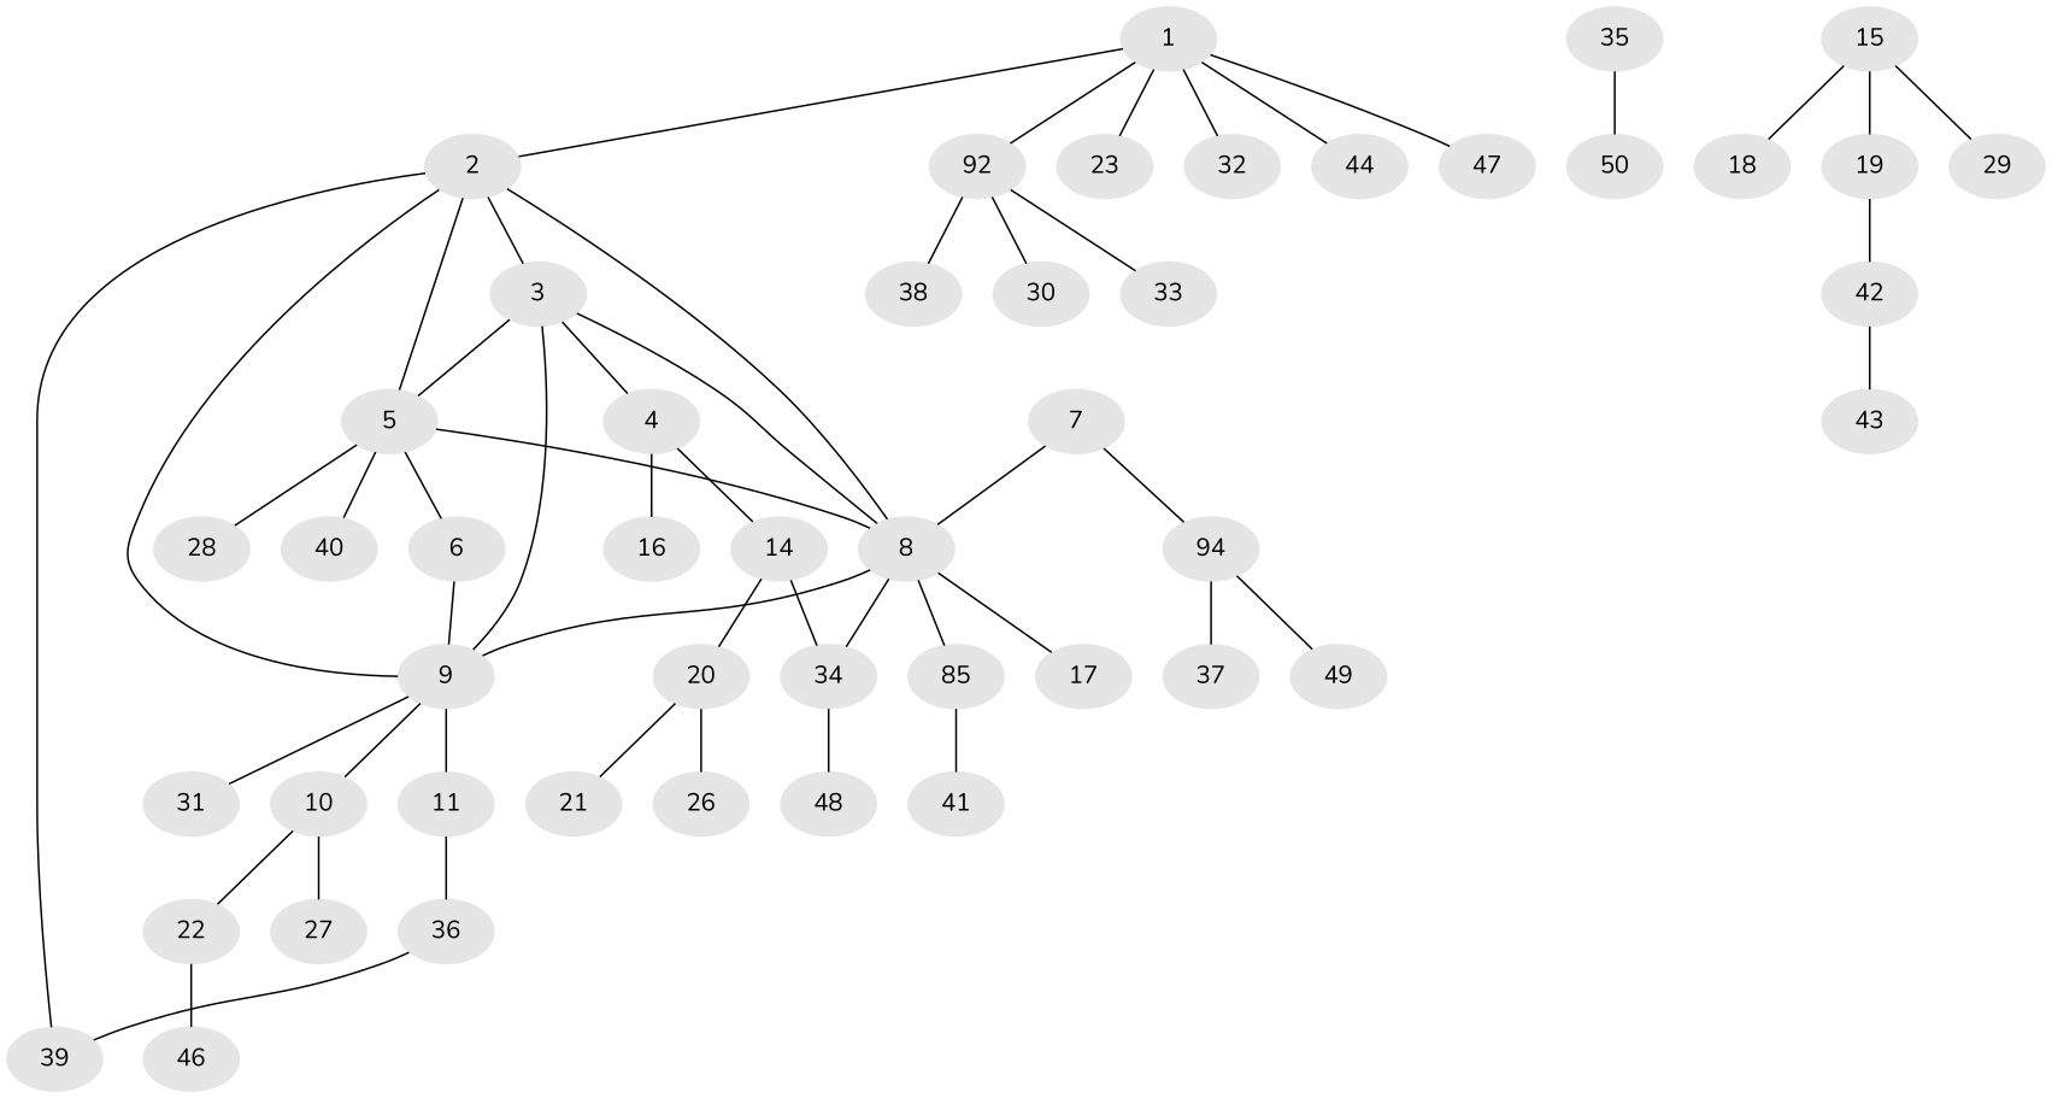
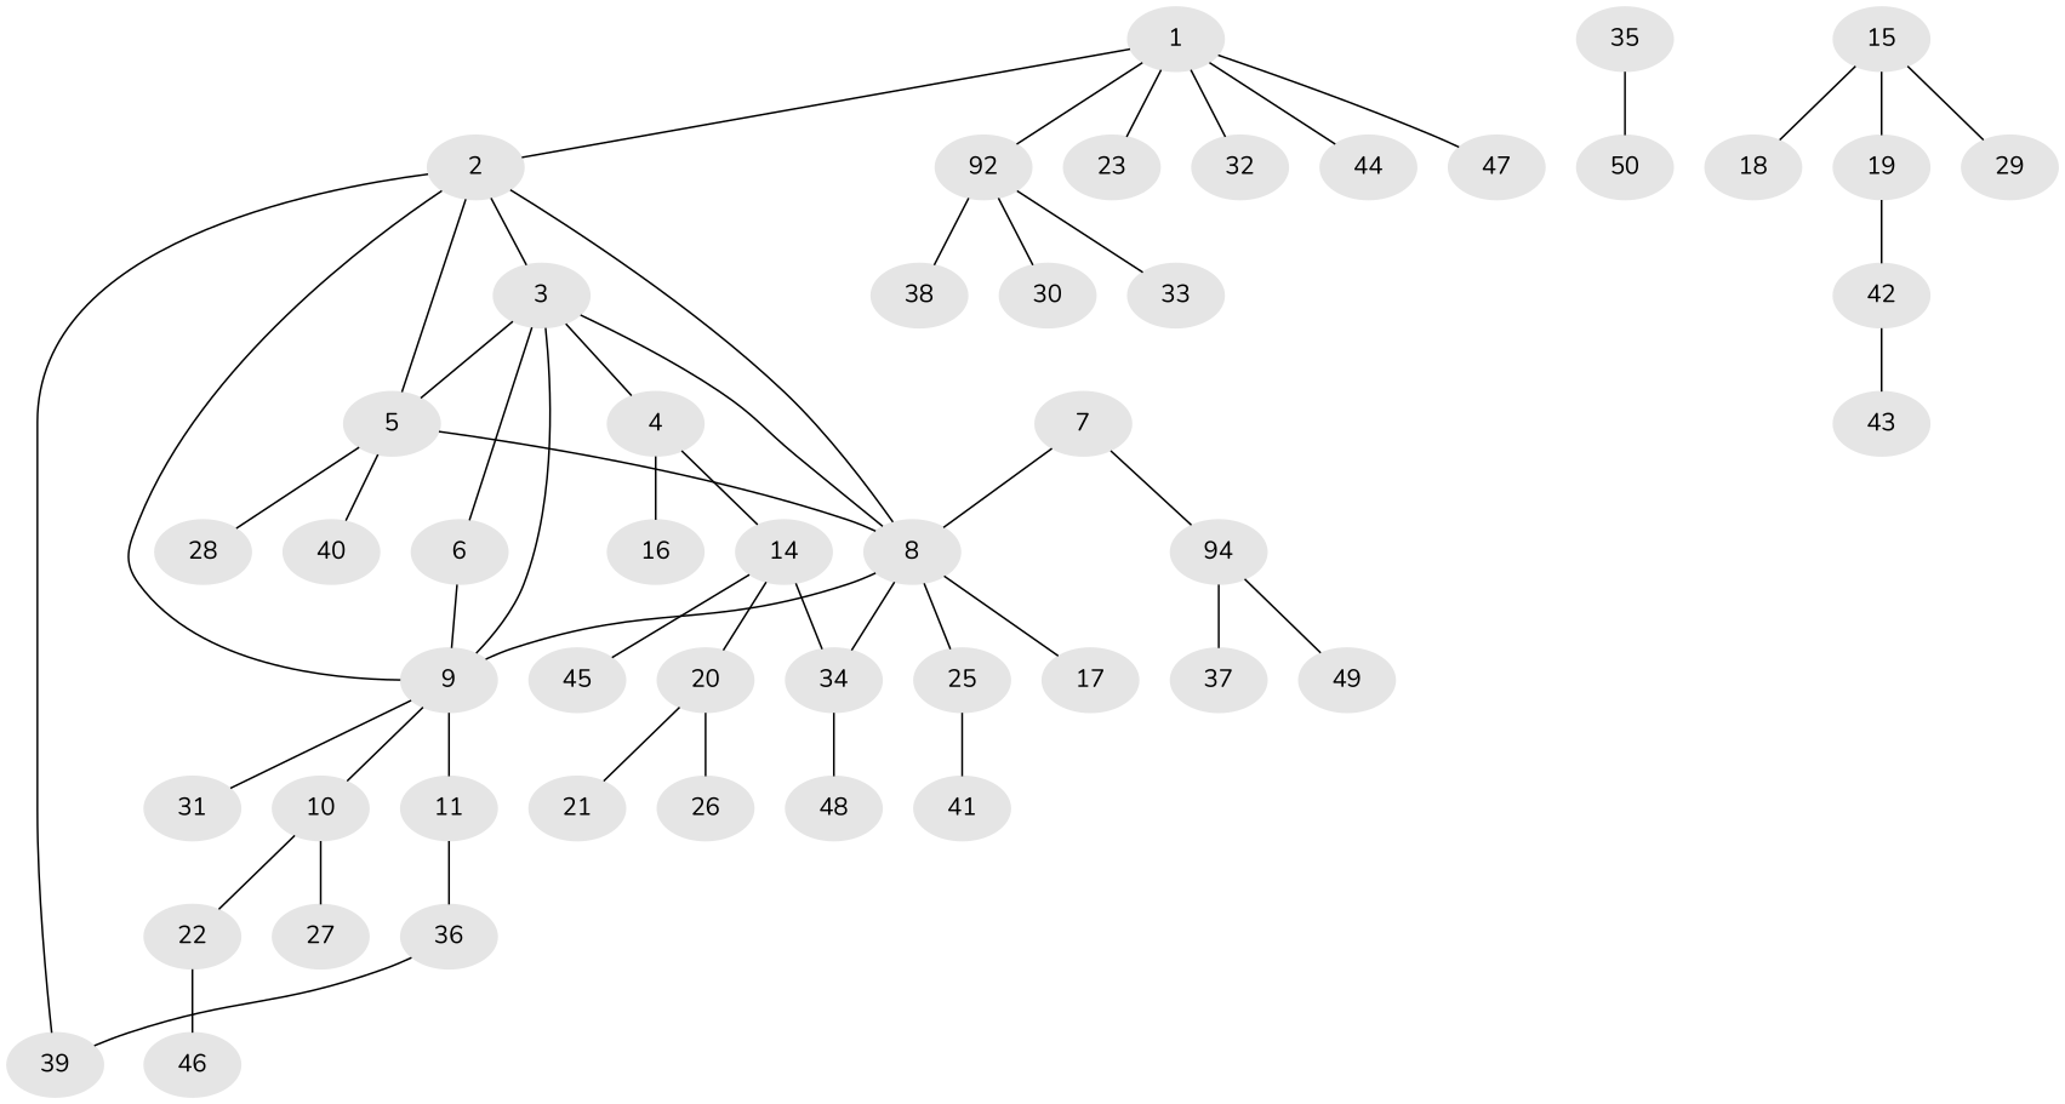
  graph {
    fontname=Nunito
    node [color=gray90 fontname=Nunito style=filled]
    edge [fontname=Nunito]
    1
    2
    n3 [label=92]
    23
    32
    44
    47
    3
    5
    8
    9
    39
    30
    33
    38
    4
    6
    28
    40
    17
-   25 [label=85]
+   25
    34
    10
    11
    31
    35
    50
    14
    16
    20
+   45
    15
    18
    19
    29
    7
    n37 [label=94]
    37
    49
    41
    48
    22
    27
    36
    46
    21
    26
    42
    43
    1 -- 2
    1 -- n3
    1 -- 23
    1 -- 32
    1 -- 44
    1 -- 47
    2 -- 3
    2 -- 5
    2 -- 8
    2 -- 9
    2 -- 39
    n3 -- 30
    n3 -- 33
    n3 -- 38
    3 -- 5
    3 -- 8
    3 -- 9
    3 -- 4
    5 -- 8
-   5 -- 6
+   3 -- 6
    5 -- 28
    5 -- 40
    8 -- 9
    8 -- 17
    8 -- 25
    8 -- 34
    9 -- 10
    9 -- 11
    9 -- 31
    4 -- 14
    4 -- 16
    6 -- 9
    25 -- 41
    34 -- 48
    10 -- 22
    10 -- 27
    11 -- 36
    35 -- 50
    14 -- 34
    14 -- 20
+   14 -- 45
    20 -- 21
    20 -- 26
    15 -- 18
    15 -- 19
    15 -- 29
    19 -- 42
    7 -- 8
    7 -- n37
    n37 -- 37
    n37 -- 49
    22 -- 46
    36 -- 39
    42 -- 43
  }
